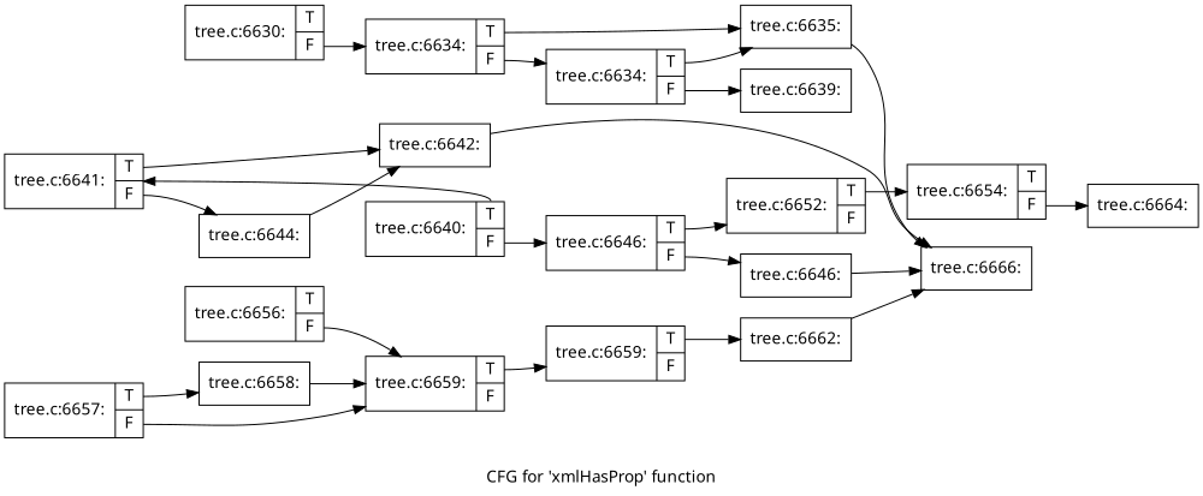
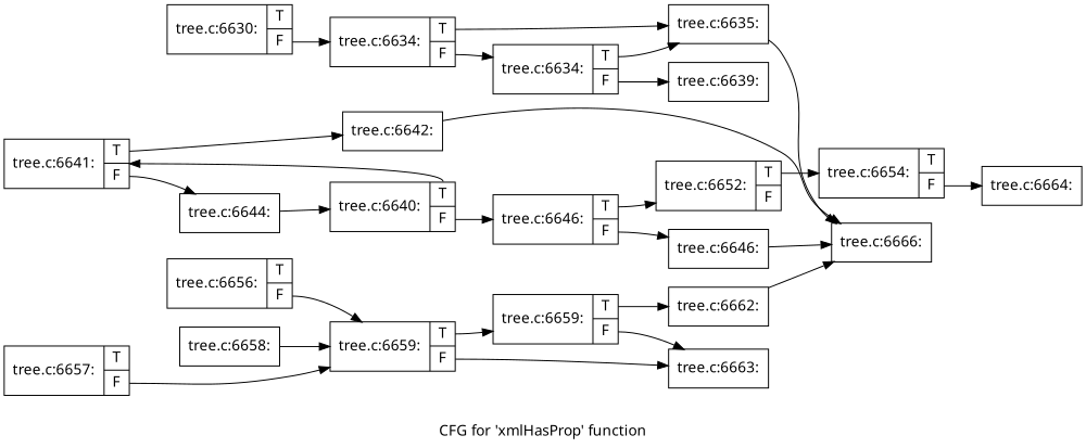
  digraph {
    fontname="Noto Sans"
    label="CFG for 'xmlHasProp' function"
    rankdir=LR
    node [fontname="Noto Sans" shape=record]
    edge [fontname="Noto Sans" tailport=s0]
    n1 [label="{tree.c:6630:|{<s0>T|<s1>F}}"]
    n2 [label="{tree.c:6634:|{<s0>T|<s1>F}}"]
    n3 [label="{tree.c:6635:}"]
    n4 [label="{tree.c:6666:}"]
    n5 [label="{tree.c:6634:|{<s0>T|<s1>F}}"]
    n6 [label="{tree.c:6639:}"]
    n7 [label="{tree.c:6640:|{<s0>T|<s1>F}}"]
    n8 [label="{tree.c:6641:|{<s0>T|<s1>F}}"]
    n9 [label="{tree.c:6646:|{<s0>T|<s1>F}}"]
    n10 [label="{tree.c:6642:}"]
    n11 [label="{tree.c:6644:}"]
    n12 [label="{tree.c:6652:|{<s0>T|<s1>F}}"]
    n13 [label="{tree.c:6646:}"]
    n14 [label="{tree.c:6654:|{<s0>T|<s1>F}}"]
    n15 [label="{tree.c:6664:}"]
    n16 [label="{tree.c:6656:|{<s0>T|<s1>F}}"]
    n17 [label="{tree.c:6659:|{<s0>T|<s1>F}}"]
    n18 [label="{tree.c:6657:|{<s0>T|<s1>F}}"]
    n19 [label="{tree.c:6658:}"]
    n20 [label="{tree.c:6659:|{<s0>T|<s1>F}}"]
+   n21 [label="{tree.c:6663:}"]
    n22 [label="{tree.c:6662:}"]
    n1 -> n2 [tailport=s1]
    n2 -> n3
    n2 -> n5 [tailport=s1]
    n3 -> n4
    n5 -> n3
    n5 -> n6 [tailport=s1]
    n7 -> n8
    n7 -> n9 [tailport=s1]
    n8 -> n10
    n8 -> n11 [tailport=s1]
    n9 -> n12
    n9 -> n13 [tailport=s1]
    n10 -> n4
-   n11 -> n10
+   n11 -> n7
    n12 -> n14
    n13 -> n4
    n14 -> n15 [tailport=s1]
    n16 -> n17 [tailport=s1]
    n17 -> n20
+   n17 -> n21 [tailport=s1]
    n18 -> n17 [tailport=s1]
-   n18 -> n19
    n19 -> n17
+   n20 -> n21 [tailport=s1]
    n20 -> n22
    n22 -> n4
  }
